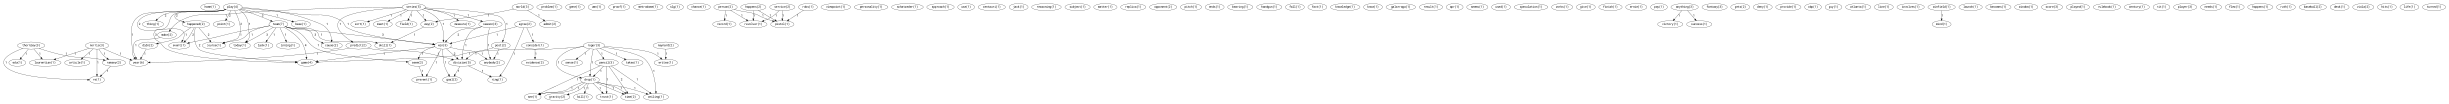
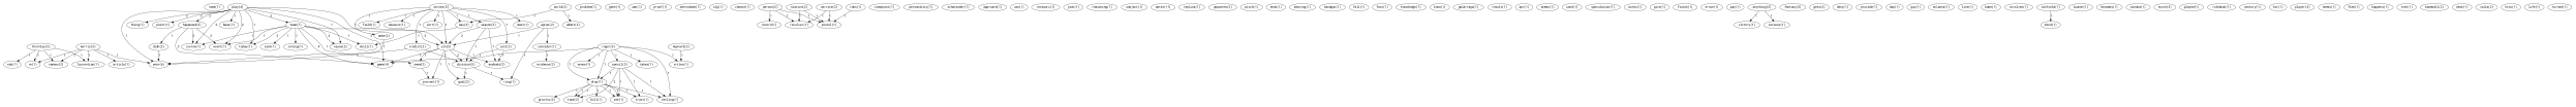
  digraph {
    fontname="Roboto Mono"
    node [fontname="Roboto Mono"]
    edge [fontname="Roboto Mono"]
    n1 [label="home(1)"]
    n2 [label="morris(3)"]
    n3 [label="article(1)"]
    n4 [label="ramsey(2)"]
    n5 [label="re(1)"]
    n6 [label="laurentian(1)"]
    n7 [label="year(6)"]
    n8 [label="problem(1)"]
    n9 [label="gene(1)"]
    n10 [label="umn(1)"]
    n11 [label="proof(1)"]
    n12 [label="agree(2)"]
    n13 [label="consider(1)"]
    n14 [label="win(3)"]
    n15 [label="ring(1)"]
    n16 [label="evidence(2)"]
    n17 [label="game(4)"]
    n18 [label="division(5)"]
    n19 [label="anybody(2)"]
    n20 [label="seem(2)"]
    n21 [label="prevent(1)"]
    n22 [label="goal(2)"]
    n23 [label="today(1)"]
    n24 [label="metrodome(1)"]
    n25 [label="slg(1)"]
    n26 [label="chance(1)"]
    n27 [label="person(2)"]
    n28 [label="revolver(1)"]
    n29 [label="record(1)"]
    n30 [label="pistol(1)"]
    n31 [label="viewpoint(1)"]
    n32 [label="personality(1)"]
    n33 [label="play(4)"]
    n34 [label="thing(1)"]
    n35 [label="happened(2)"]
    n36 [label="team(7)"]
    n37 [label="point(1)"]
    n38 [label="event(1)"]
    n39 [label="cause(2)"]
    n40 [label="course(1)"]
    n41 [label="base(1)"]
    n42 [label="didn(2)"]
    n43 [label="lack(1)"]
    n44 [label="inning(1)"]
    n45 [label="skill(1)"]
    n46 [label="schatzeder(1)"]
    n47 [label="approach(1)"]
    n48 [label="use(1)"]
    n49 [label="centauri(1)"]
    n50 [label="jack(1)"]
    n51 [label="reasoning(1)"]
    n52 [label="subject(1)"]
    n53 [label="matter(1)"]
    n54 [label="replica(1)"]
    n55 [label="series(5)"]
    n56 [label="season(3)"]
    n57 [label="measure(1)"]
    n58 [label="post(2)"]
    n59 [label="make(2)"]
    n60 [label="sort(1)"]
    n61 [label="meet(1)"]
    n62 [label="field(1)"]
    n63 [label="way(2)"]
    n64 [label="predict(2)"]
    n65 [label="admit(2)"]
-   n66 [label="happens(2)"]
+   n66 [label="station(2)"]
    n67 [label="opponent(2)"]
    n68 [label="pitch(1)"]
    n69 [label="ends(1)"]
    n70 [label="bearing(1)"]
    n71 [label="handgun(1)"]
    n72 [label="fall(1)"]
    n73 [label="fact(1)"]
    n74 [label="thornley(3)"]
    n75 [label="edu(1)"]
    n76 [label="knowledge(1)"]
    n77 [label="know(1)"]
    n78 [label="galarraga(1)"]
    n79 [label="roger(3)"]
    n80 [label="sense(1)"]
    n81 [label="drop(1)"]
    n82 [label="takes(1)"]
    n83 [label="pencil(3)"]
    n84 [label="writes(1)"]
    n85 [label="ceiling(1)"]
    n86 [label="gravity(2)"]
    n87 [label="bill(1)"]
    n88 [label="trust(1)"]
    n89 [label="time(2)"]
    n90 [label="see(1)"]
    n91 [label="result(1)"]
    n92 [label="service(2)"]
    n93 [label="apr(1)"]
    n94 [label="seems(1)"]
    n95 [label="used(1)"]
    n96 [label="speculation(1)"]
    n97 [label="works(1)"]
    n98 [label="give(1)"]
    n99 [label="finish(1)"]
    n100 [label="ernie(1)"]
    n101 [label="pay(1)"]
    n102 [label="anything(3)"]
    n103 [label="victory(1)"]
    n104 [label="success(1)"]
    n105 [label="fantasy(3)"]
    n106 [label="gets(2)"]
    n107 [label="deny(1)"]
    n108 [label="provide(1)"]
    n109 [label="obp(1)"]
    n110 [label="guy(1)"]
    n111 [label="atlanta(1)"]
    n112 [label="line(1)"]
+   n113 [label="babe(1)"]
    n114 [label="involves(1)"]
    n115 [label="robs(1)"]
    n116 [label="winfield(1)"]
    n117 [label="mind(1)"]
    n118 [label="launch(1)"]
    n119 [label="becomes(1)"]
    n120 [label="window(1)"]
    n121 [label="score(3)"]
    n122 [label="played(1)"]
    n123 [label="maynard(2)"]
    n124 [label="rulebook(1)"]
    n125 [label="world(3)"]
    n126 [label="century(1)"]
    n127 [label="hit(1)"]
    n128 [label="player(3)"]
    n129 [label="needs(1)"]
    n130 [label="flew(1)"]
    n131 [label="happens(1)"]
    n132 [label="ruth(1)"]
    n133 [label="baseball(2)"]
    n134 [label="desk(1)"]
    n135 [label="viola(2)"]
    n136 [label="hits(1)"]
    n137 [label="life(1)"]
    n138 [label="turned(1)"]
    n2 -> n3 [label=1]
    n2 -> n4 [label=1]
    n2 -> n5 [label=1]
    n2 -> n6 [label=1]
    n2 -> n7 [label=1]
-   n4 -> n5 [label=1]
    n12 -> n13 [label=1]
    n12 -> n14 [label=1]
    n12 -> n15 [label=1]
    n13 -> n16 [label=1]
    n14 -> n17 [label=1]
    n14 -> n18 [label=2]
    n14 -> n19 [label=1]
    n14 -> n20 [label=1]
    n14 -> n21 [label=1]
    n14 -> n22 [label=1]
    n18 -> n15 [label=1]
    n18 -> n22 [label=1]
    n20 -> n21 [label=1]
    n27 -> n28 [label=1]
    n27 -> n29 [label=1]
    n27 -> n30 [label=1]
    n33 -> n7 [label=1]
    n33 -> n14 [label=1]
    n33 -> n17 [label=3]
    n33 -> n23 [label=1]
    n33 -> n34 [label=2]
    n33 -> n35 [label=2]
    n33 -> n36 [label=3]
    n33 -> n37 [label=2]
    n33 -> n38 [label=2]
    n33 -> n39 [label=1]
    n33 -> n40 [label=2]
    n33 -> n41 [label=1]
    n35 -> n17 [label=2]
    n35 -> n38 [label=2]
    n35 -> n40 [label=2]
    n35 -> n42 [label=1]
    n36 -> n14 [label=3]
    n36 -> n17 [label=4]
    n36 -> n20 [label=1]
    n36 -> n23 [label=3]
    n36 -> n38 [label=1]
    n36 -> n39 [label=3]
    n36 -> n40 [label=1]
    n36 -> n43 [label=1]
    n36 -> n44 [label=1]
    n36 -> n45 [label=1]
    n42 -> n7 [label=1]
    n55 -> n14 [label=1]
    n55 -> n56 [label=1]
    n55 -> n57 [label=1]
    n55 -> n58 [label=1]
    n55 -> n59 [label=1]
    n55 -> n60 [label=1]
    n55 -> n61 [label=1]
    n55 -> n62 [label=1]
    n55 -> n63 [label=1]
    n55 -> n64 [label=1]
    n56 -> n14 [label=2]
    n56 -> n18 [label=1]
    n56 -> n19 [label=1]
    n58 -> n18 [label=1]
    n58 -> n19 [label=1]
    n59 -> n7 [label=1]
    n63 -> n45 [label=1]
    n64 -> n7 [label=1]
    n64 -> n18 [label=1]
    n66 -> n28 [label=1]
    n66 -> n30 [label=1]
    n74 -> n4 [label=1]
    n74 -> n5 [label=1]
    n74 -> n6 [label=1]
    n74 -> n75 [label=1]
    n79 -> n17 [label=1]
    n79 -> n80 [label=1]
    n79 -> n81 [label=1]
    n79 -> n81 [label=1]
    n79 -> n82 [label=1]
    n79 -> n83 [label=1]
    n79 -> n84 [label=1]
    n79 -> n85 [label=1]
    n81 -> n85 [label=1]
    n81 -> n86 [label=1]
    n81 -> n87 [label=1]
    n81 -> n88 [label=1]
    n81 -> n89 [label=1]
    n81 -> n89 [label=1]
    n81 -> n90 [label=1]
    n81 -> n90 [label=1]
    n83 -> n81 [label=1]
    n83 -> n85 [label=1]
    n83 -> n88 [label=1]
    n83 -> n89 [label=2]
    n83 -> n90 [label=1]
    n92 -> n28 [label=1]
    n92 -> n30 [label=1]
    n102 -> n103 [label=1]
    n102 -> n104 [label=1]
    n115 -> n30 [label=1]
    n116 -> n117 [label=1]
    n123 -> n84 [label=1]
    n125 -> n63 [label=1]
    n125 -> n65 [label=1]
  }
